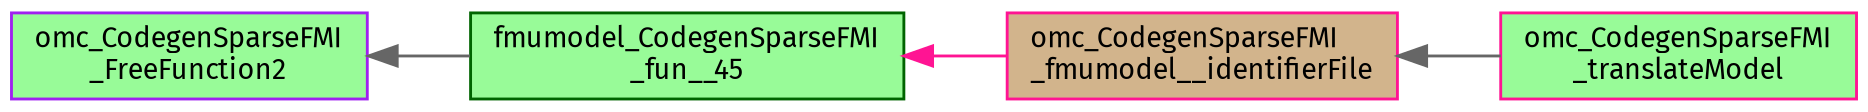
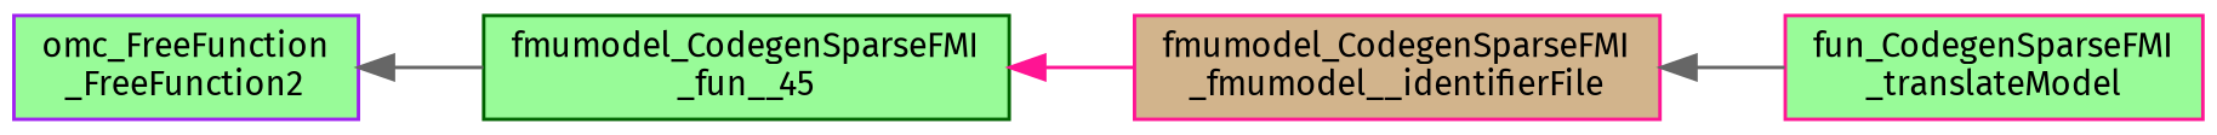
  digraph {
    fontname="Fira Sans"
    rankdir=LR
    node [color=deeppink fillcolor=palegreen fontname="Fira Sans" fontsize=10 shape=record style=filled]
    edge [color=gray40 dir=back fontname="Fira Sans" fontsize=10 labelfontname=Helvetica labelfontsize=10 style=solid]
-   n1 [color=purple fontcolor=black height=0.2 label="omc_CodegenSparseFMI\l_FreeFunction2" width=0.4]
+   n1 [color=purple fontcolor=black height=0.2 label="omc_FreeFunction\l_FreeFunction2" width=0.4]
    n2 [color=darkgreen height=0.2 label="fmumodel_CodegenSparseFMI\l_fun__45" width=0.4]
-   n3 [fillcolor=tan height=0.2 label="omc_CodegenSparseFMI\l_fmumodel__identifierFile" width=0.4]
-   n4 [height=0.2 label="omc_CodegenSparseFMI\l_translateModel" width=0.4]
+   n3 [fillcolor=tan height=0.2 label="fmumodel_CodegenSparseFMI\l_fmumodel__identifierFile" width=0.4]
+   n4 [height=0.2 label="fun_CodegenSparseFMI\l_translateModel" width=0.4]
    n1 -> n2
    n2 -> n3 [color=deeppink]
    n3 -> n4
  }
